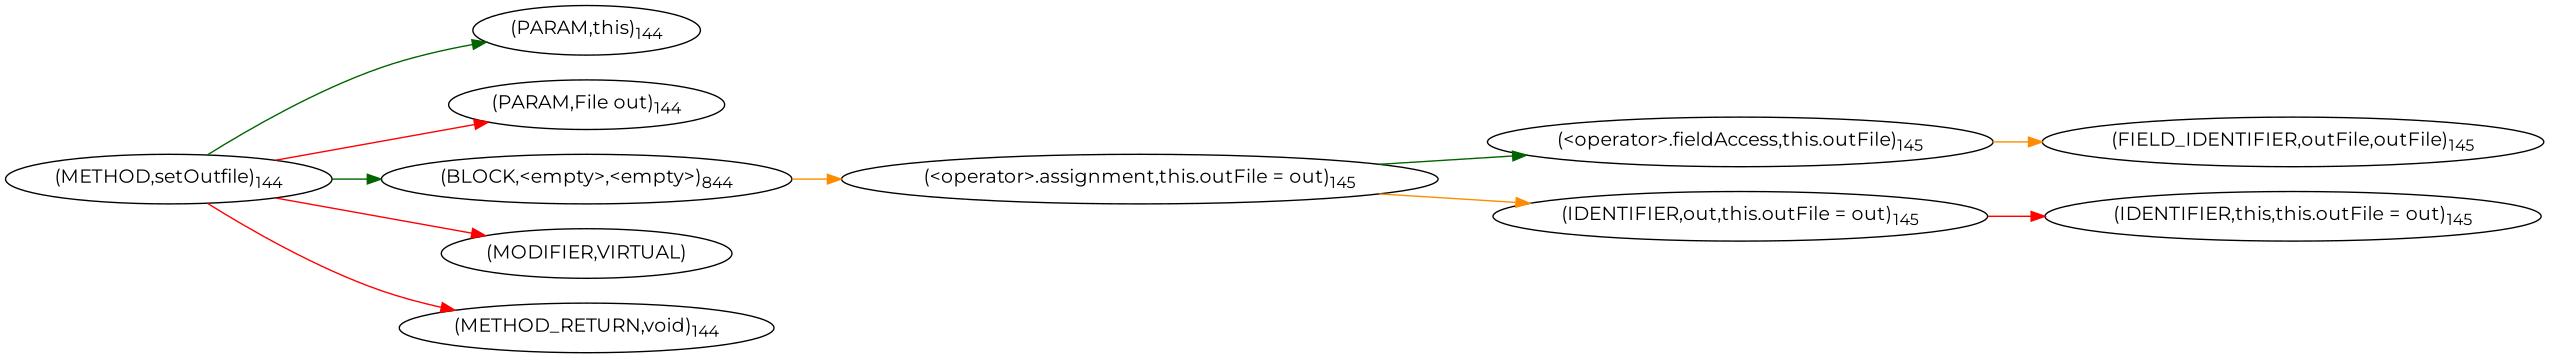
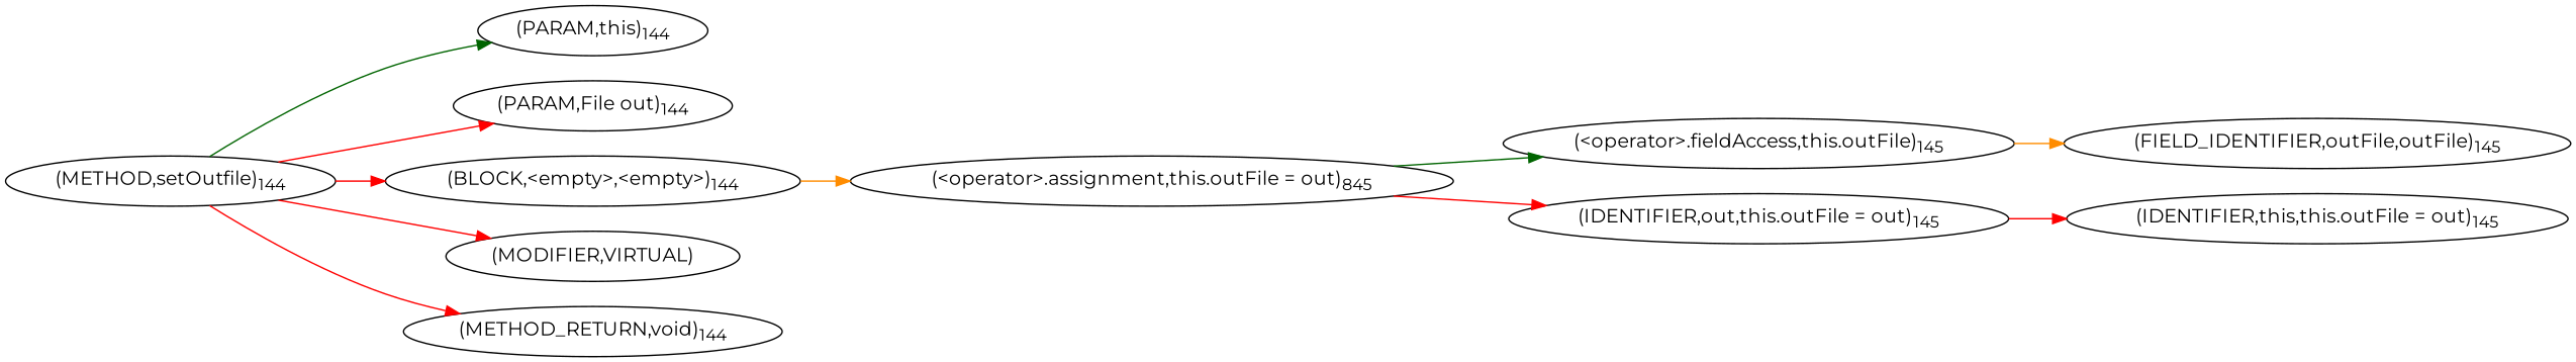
  digraph {
    fontname=Montserrat
    rankdir=LR
    node [fontname=Montserrat]
    edge [color=red fontname=Montserrat]
    n1 [label=<(METHOD,setOutfile)<SUB>144</SUB>>]
    n2 [label=<(PARAM,this)<SUB>144</SUB>>]
    n3 [label=<(PARAM,File out)<SUB>144</SUB>>]
-   n4 [label=<(BLOCK,&lt;empty&gt;,&lt;empty&gt;)<SUB>844</SUB>>]
+   n4 [label=<(BLOCK,&lt;empty&gt;,&lt;empty&gt;)<SUB>144</SUB>>]
    n5 [label=<(MODIFIER,VIRTUAL)>]
    n6 [label=<(METHOD_RETURN,void)<SUB>144</SUB>>]
-   n7 [label=<(&lt;operator&gt;.assignment,this.outFile = out)<SUB>145</SUB>>]
+   n7 [label=<(&lt;operator&gt;.assignment,this.outFile = out)<SUB>845</SUB>>]
    n8 [label=<(&lt;operator&gt;.fieldAccess,this.outFile)<SUB>145</SUB>>]
    n9 [label=<(IDENTIFIER,out,this.outFile = out)<SUB>145</SUB>>]
    n10 [label=<(FIELD_IDENTIFIER,outFile,outFile)<SUB>145</SUB>>]
    n11 [label=<(IDENTIFIER,this,this.outFile = out)<SUB>145</SUB>>]
    n1 -> n2 [color=darkgreen]
    n1 -> n3
-   n1 -> n4 [color=darkgreen]
+   n1 -> n4
    n1 -> n5
    n1 -> n6
    n4 -> n7 [color=darkorange]
    n7 -> n8 [color=darkgreen]
-   n7 -> n9 [color=darkorange]
+   n7 -> n9
    n8 -> n10 [color=darkorange]
    n9 -> n11
  }
